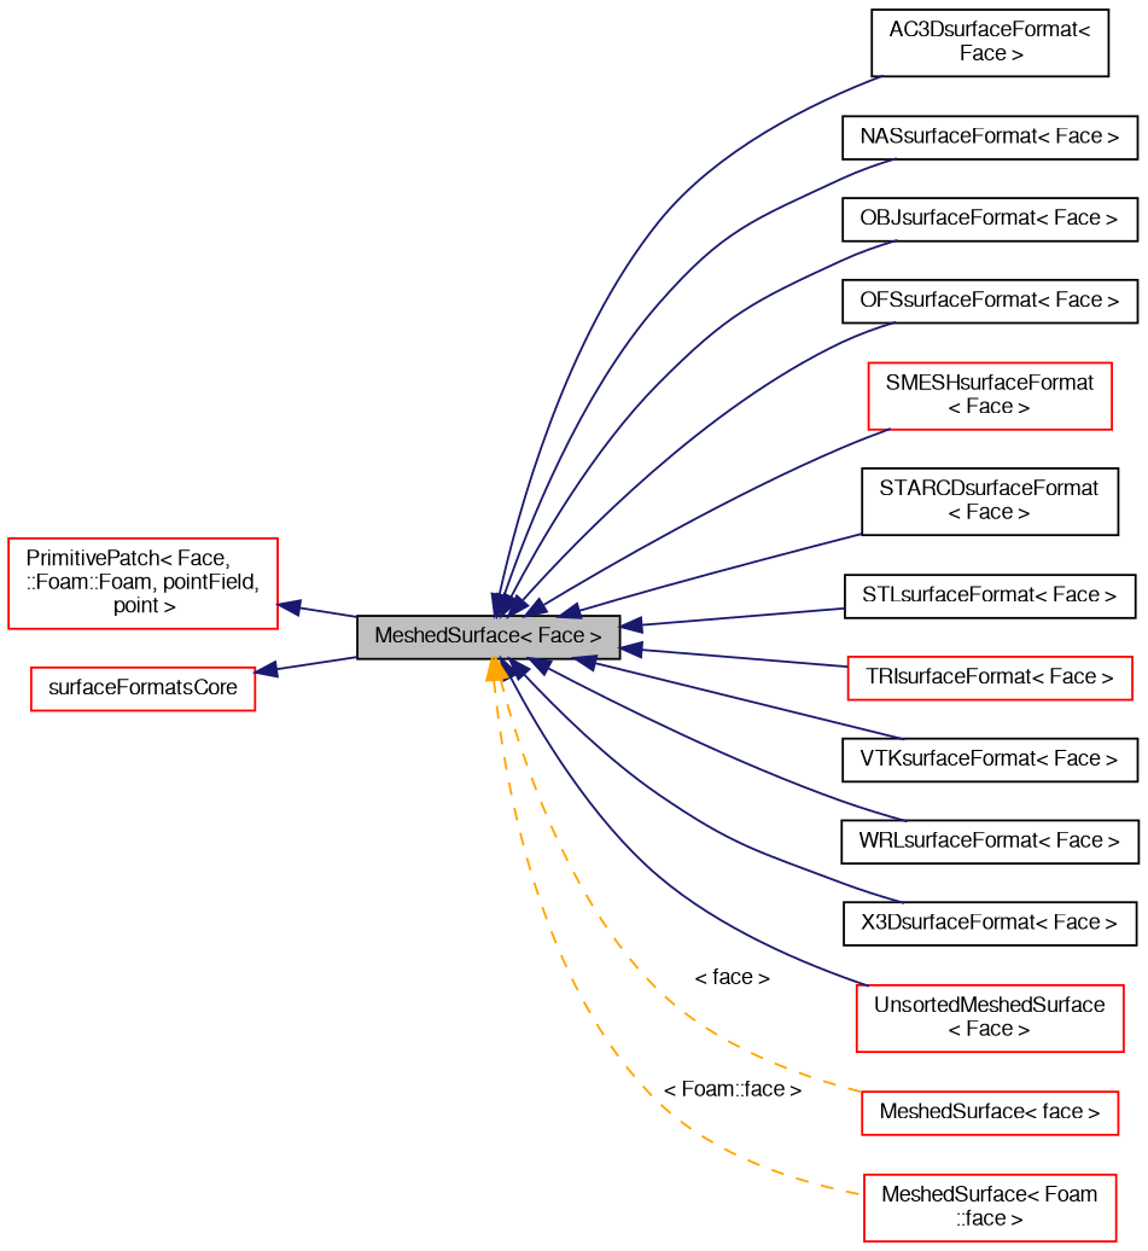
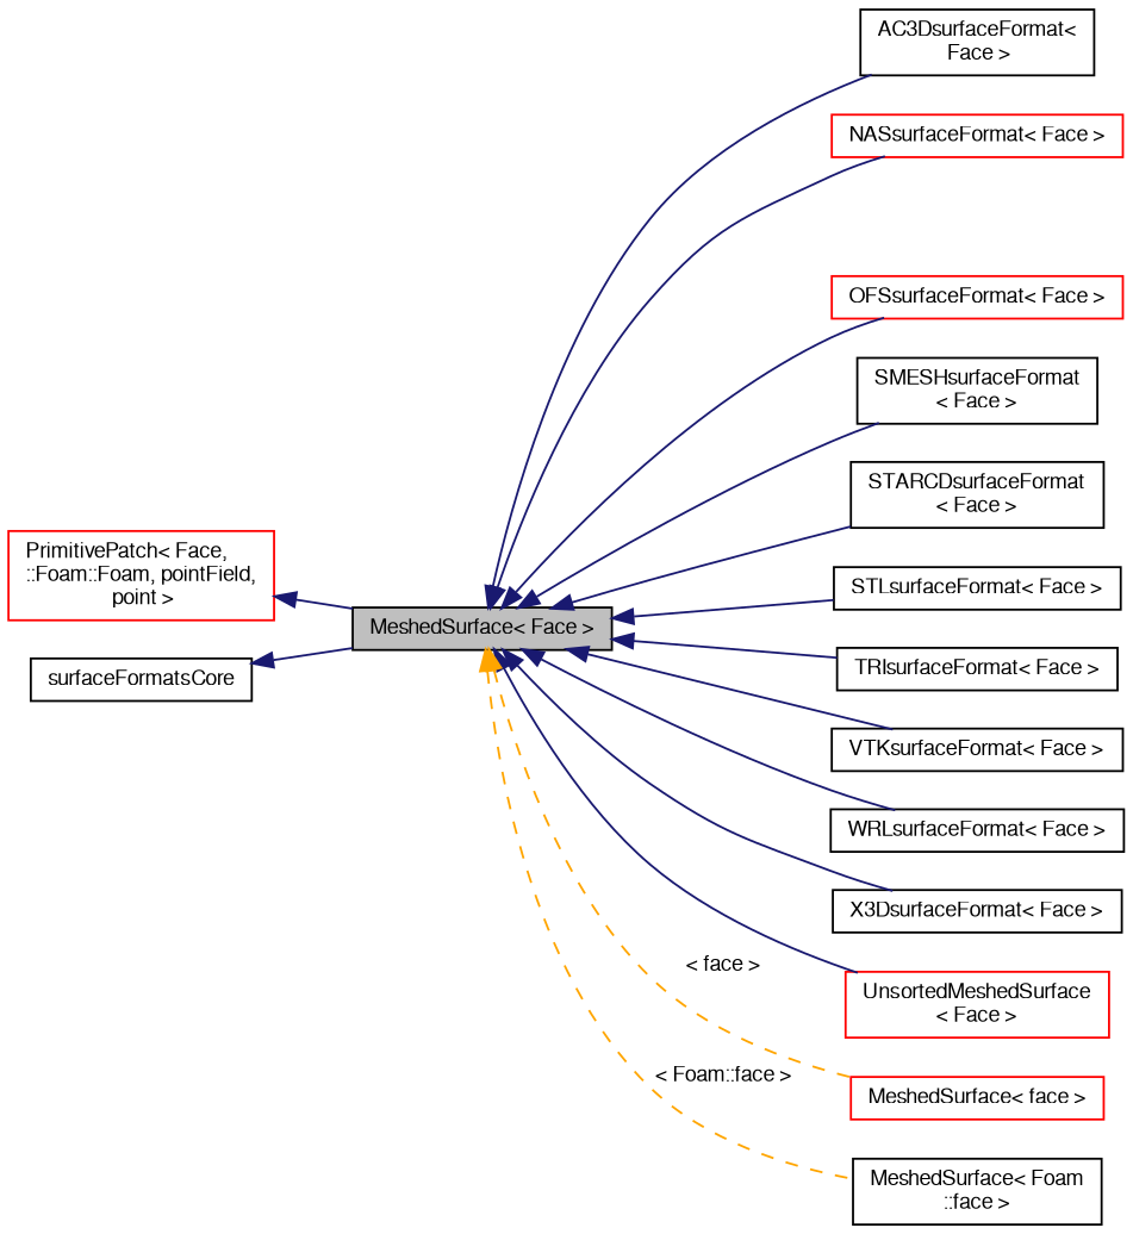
  digraph {
    rankdir=LR
    node [color=black fontname=FreeSans fontsize=10 shape=record]
    edge [color=midnightblue dir=back fontname=FreeSans fontsize=10 labelfontname=FreeSans labelfontsize=10 style=solid]
    n1 [fillcolor=grey75 fontcolor=black height=0.2 label="MeshedSurface\< Face \>" style=filled width=0.4]
    n2 [height=0.2 label="AC3DsurfaceFormat\<\l Face \>" width=0.4]
-   n3 [height=0.2 label="NASsurfaceFormat\< Face \>" width=0.4]
-   n4 [height=0.2 label="OBJsurfaceFormat\< Face \>" width=0.4]
-   n5 [height=0.2 label="OFSsurfaceFormat\< Face \>" width=0.4]
-   n6 [color=red height=0.2 label="SMESHsurfaceFormat\l\< Face \>" width=0.4]
+   n3 [color=red height=0.2 label="NASsurfaceFormat\< Face \>" width=0.4]
+   n5 [color=red height=0.2 label="OFSsurfaceFormat\< Face \>" width=0.4]
+   n6 [height=0.2 label="SMESHsurfaceFormat\l\< Face \>" width=0.4]
    n7 [height=0.2 label="STARCDsurfaceFormat\l\< Face \>" width=0.4]
    n8 [height=0.2 label="STLsurfaceFormat\< Face \>" width=0.4]
-   n9 [color=red height=0.2 label="TRIsurfaceFormat\< Face \>" width=0.4]
+   n9 [height=0.2 label="TRIsurfaceFormat\< Face \>" width=0.4]
    n10 [height=0.2 label="VTKsurfaceFormat\< Face \>" width=0.4]
    n11 [height=0.2 label="WRLsurfaceFormat\< Face \>" width=0.4]
    n12 [height=0.2 label="X3DsurfaceFormat\< Face \>" width=0.4]
    n13 [color=red height=0.2 label="UnsortedMeshedSurface\l\< Face \>" width=0.4]
    n14 [color=red height=0.2 label="MeshedSurface\< face \>" width=0.4]
-   n15 [color=red height=0.2 label="MeshedSurface\< Foam\l::face \>" width=0.4]
+   n15 [height=0.2 label="MeshedSurface\< Foam\l::face \>" width=0.4]
    n16 [color=red height=0.2 label="PrimitivePatch\< Face,\l::Foam::Foam, pointField,\l point \>" width=0.4]
-   n17 [color=red height=0.2 label=surfaceFormatsCore width=0.4]
+   n17 [height=0.2 label=surfaceFormatsCore width=0.4]
    n1 -> n2
    n1 -> n3
-   n1 -> n4
    n1 -> n5
    n1 -> n6
    n1 -> n7
    n1 -> n8
    n1 -> n9
    n1 -> n10
    n1 -> n11
    n1 -> n12
    n1 -> n13
    n1 -> n14 [color=orange label=" \< face \>" style=dashed]
    n1 -> n15 [color=orange label=" \< Foam::face \>" style=dashed]
    n16 -> n1
    n17 -> n1
  }
